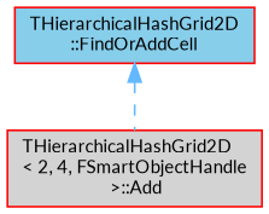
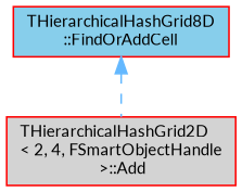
  digraph {
    rankdir=TB
    fontname=Lato
    node [color=red fontname=Lato fontsize=10 shape=box style=filled]
-   n1 [fillcolor=skyblue fontcolor=black height=0.2 label="THierarchicalHashGrid2D\l::FindOrAddCell" width=0.4]
+   n1 [fillcolor=skyblue fontcolor=black height=0.2 label="THierarchicalHashGrid8D\l::FindOrAddCell" width=0.4]
    n2 [fillcolor=lightgrey height=0.2 label="THierarchicalHashGrid2D\l\< 2, 4, FSmartObjectHandle\l \>::Add" width=0.4]
    n1 -> n2 [color=steelblue1 dir=back fontname=Lato fontsize=10 labelfontname=Helvetica labelfontsize=10 style=dashed]
  }
